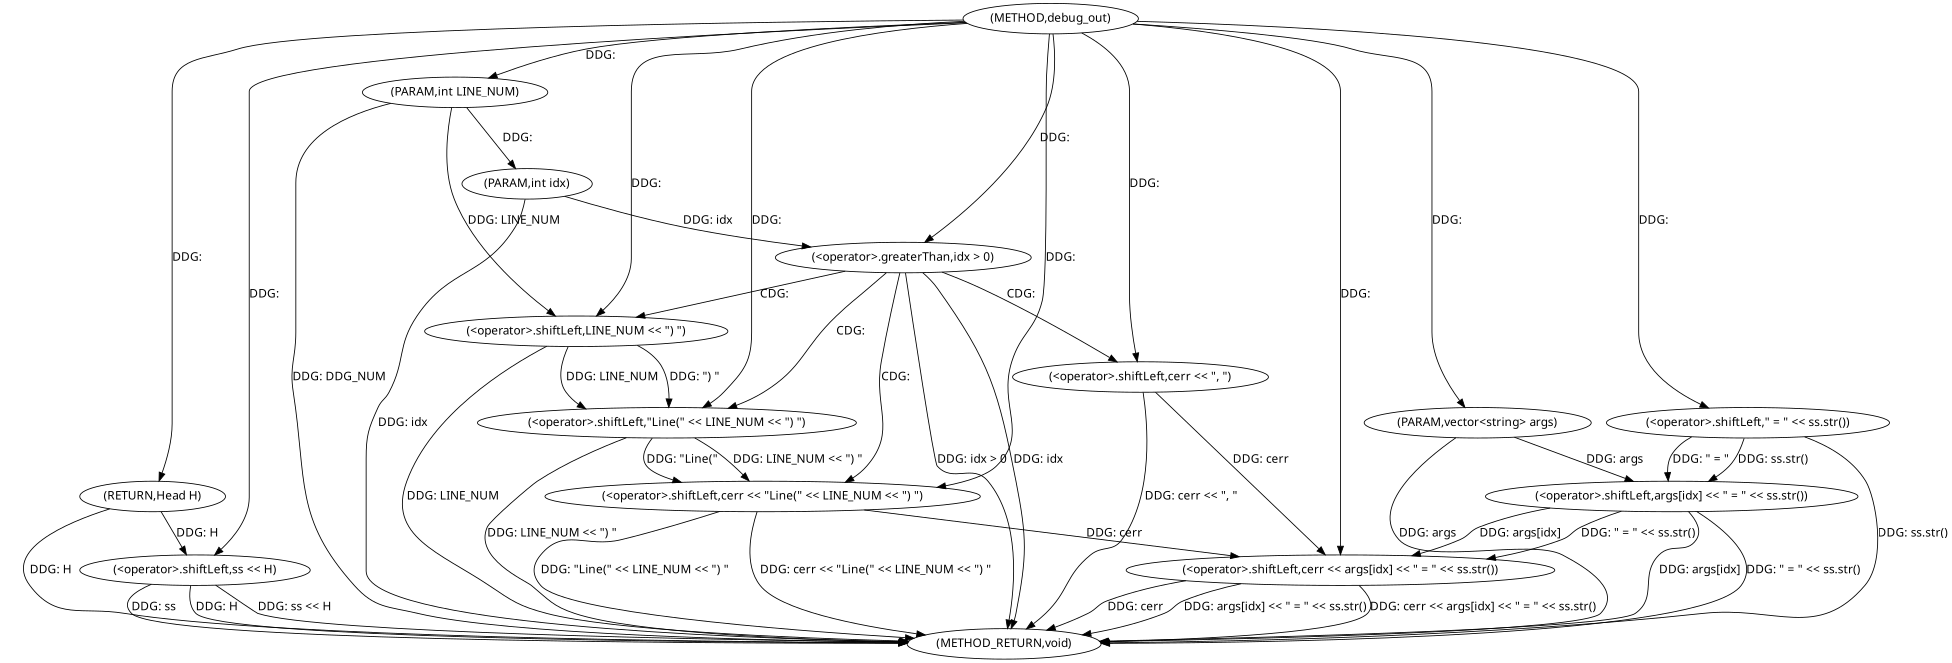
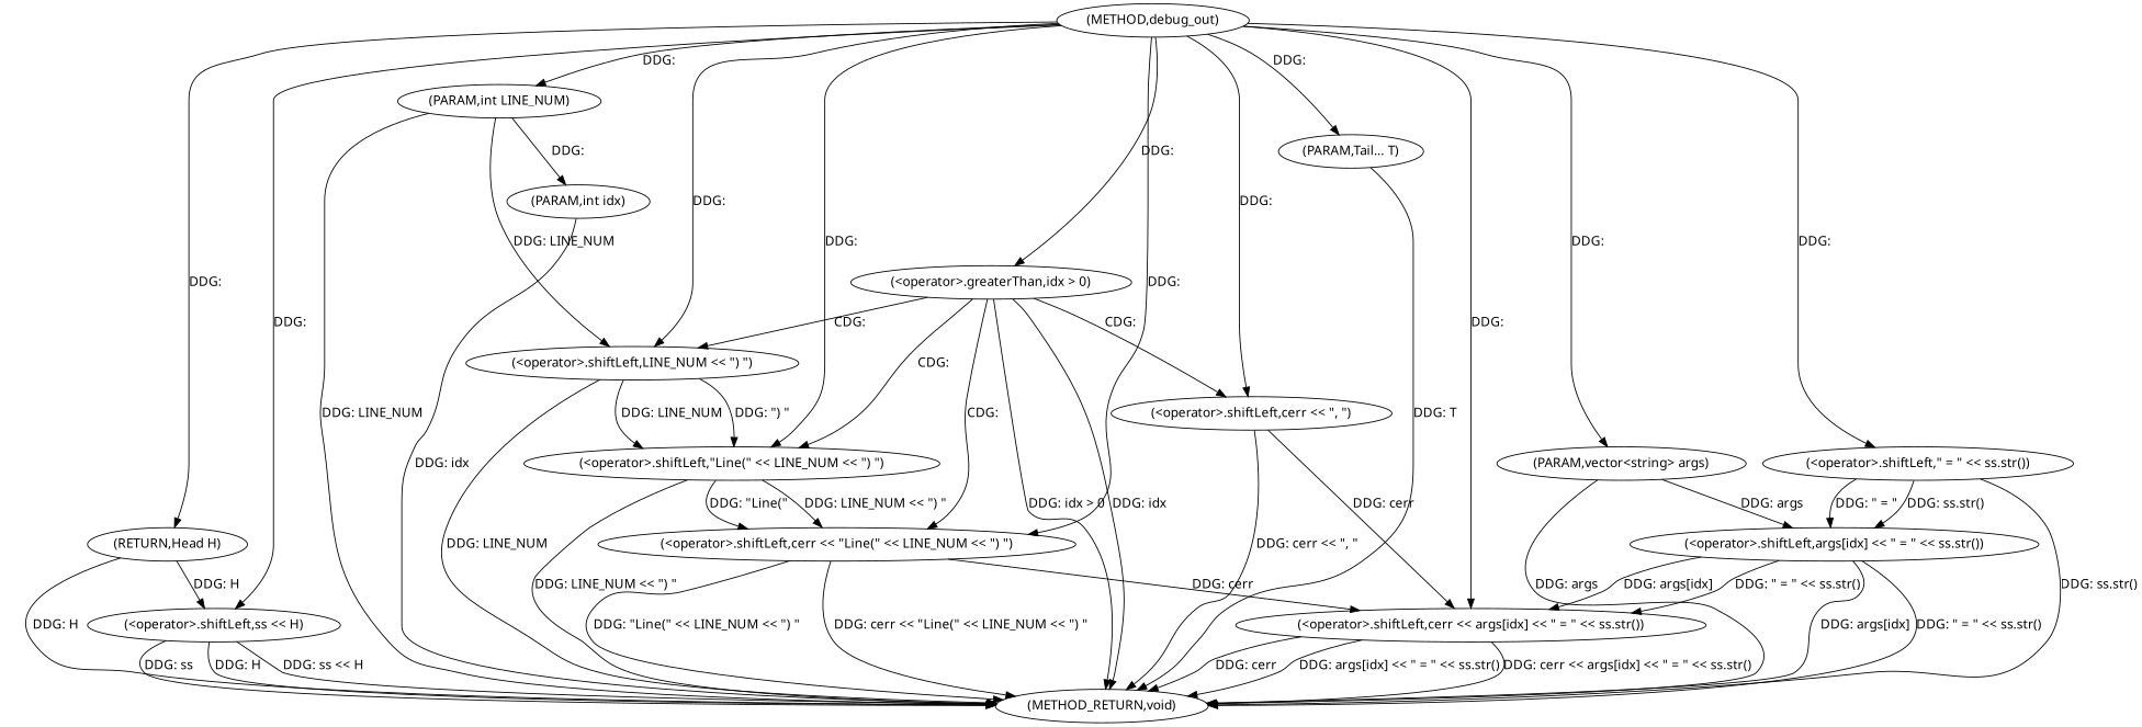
  digraph {
    fontname="Noto Sans"
    node [fontname="Noto Sans"]
    edge [fontname="Noto Sans"]
    n1 [label="(METHOD,debug_out)"]
    n2 [label="(PARAM,vector<string> args)"]
    n3 [label="(PARAM,int LINE_NUM)"]
    n4 [label="(RETURN,Head H)"]
+   n5 [label="(PARAM,Tail... T)"]
    n6 [label="(<operator>.shiftLeft,ss << H)"]
    n7 [label="(<operator>.shiftLeft,cerr << args[idx] << \" = \" << ss.str())"]
    n8 [label="(<operator>.greaterThan,idx > 0)"]
    n9 [label="(<operator>.shiftLeft,cerr << \", \")"]
    n10 [label="(<operator>.shiftLeft,cerr << \"Line(\" << LINE_NUM << \") \")"]
    n11 [label="(<operator>.shiftLeft,\" = \" << ss.str())"]
    n12 [label="(<operator>.shiftLeft,\"Line(\" << LINE_NUM << \") \")"]
    n13 [label="(<operator>.shiftLeft,LINE_NUM << \") \")"]
    n14 [label="(METHOD_RETURN,void)"]
    n15 [label="(<operator>.shiftLeft,args[idx] << \" = \" << ss.str())"]
    n16 [label="(PARAM,int idx)"]
    n1 -> n2 [label="DDG: "]
    n1 -> n3 [label="DDG: "]
    n1 -> n4 [label="DDG: "]
+   n1 -> n5 [label="DDG: "]
    n1 -> n6 [label="DDG: "]
    n1 -> n7 [label="DDG: "]
    n1 -> n8 [label="DDG: "]
    n1 -> n9 [label="DDG: "]
    n1 -> n10 [label="DDG: "]
    n1 -> n11 [label="DDG: "]
    n1 -> n12 [label="DDG: "]
    n1 -> n13 [label="DDG: "]
    n2 -> n14 [label="DDG: args"]
    n2 -> n15 [label="DDG: args"]
    n3 -> n13 [label="DDG: LINE_NUM"]
-   n3 -> n14 [label="DDG: DDG_NUM"]
+   n3 -> n14 [label="DDG: LINE_NUM"]
    n3 -> n16 [label="DDG: "]
    n4 -> n6 [label="DDG: H"]
    n4 -> n14 [label="DDG: H"]
+   n5 -> n14 [label="DDG: T"]
    n6 -> n14 [label="DDG: ss"]
    n6 -> n14 [label="DDG: H"]
    n6 -> n14 [label="DDG: ss << H"]
    n7 -> n14 [label="DDG: cerr"]
    n7 -> n14 [label="DDG: args[idx] << \" = \" << ss.str()"]
    n7 -> n14 [label="DDG: cerr << args[idx] << \" = \" << ss.str()"]
    n8 -> n9 [label="CDG: "]
    n8 -> n10 [label="CDG: "]
    n8 -> n12 [label="CDG: "]
    n8 -> n13 [label="CDG: "]
    n8 -> n14 [label="DDG: idx"]
    n8 -> n14 [label="DDG: idx > 0"]
    n9 -> n7 [label="DDG: cerr"]
    n9 -> n14 [label="DDG: cerr << \", \""]
    n10 -> n7 [label="DDG: cerr"]
    n10 -> n14 [label="DDG: \"Line(\" << LINE_NUM << \") \""]
    n10 -> n14 [label="DDG: cerr << \"Line(\" << LINE_NUM << \") \""]
    n11 -> n14 [label="DDG: ss.str()"]
    n11 -> n15 [label="DDG: \" = \""]
    n11 -> n15 [label="DDG: ss.str()"]
    n12 -> n10 [label="DDG: \"Line(\""]
    n12 -> n10 [label="DDG: LINE_NUM << \") \""]
    n12 -> n14 [label="DDG: LINE_NUM << \") \""]
    n13 -> n12 [label="DDG: LINE_NUM"]
    n13 -> n12 [label="DDG: \") \""]
    n13 -> n14 [label="DDG: LINE_NUM"]
    n15 -> n7 [label="DDG: args[idx]"]
    n15 -> n7 [label="DDG: \" = \" << ss.str()"]
    n15 -> n14 [label="DDG: args[idx]"]
    n15 -> n14 [label="DDG: \" = \" << ss.str()"]
-   n16 -> n8 [label="DDG: idx"]
    n16 -> n14 [label="DDG: idx"]
  }
